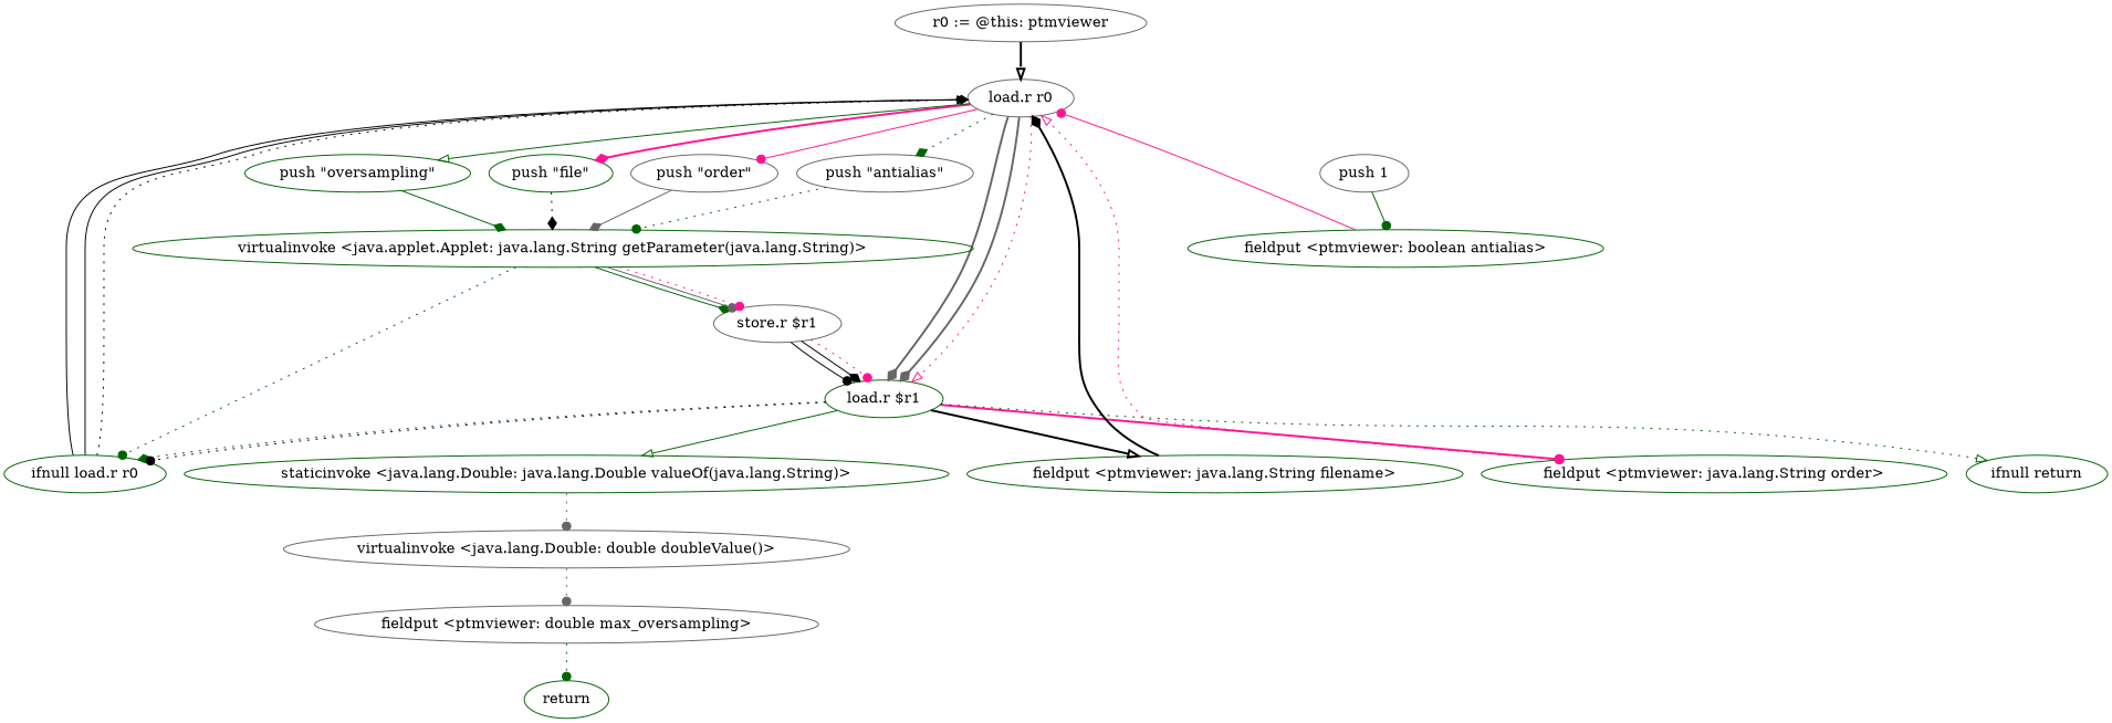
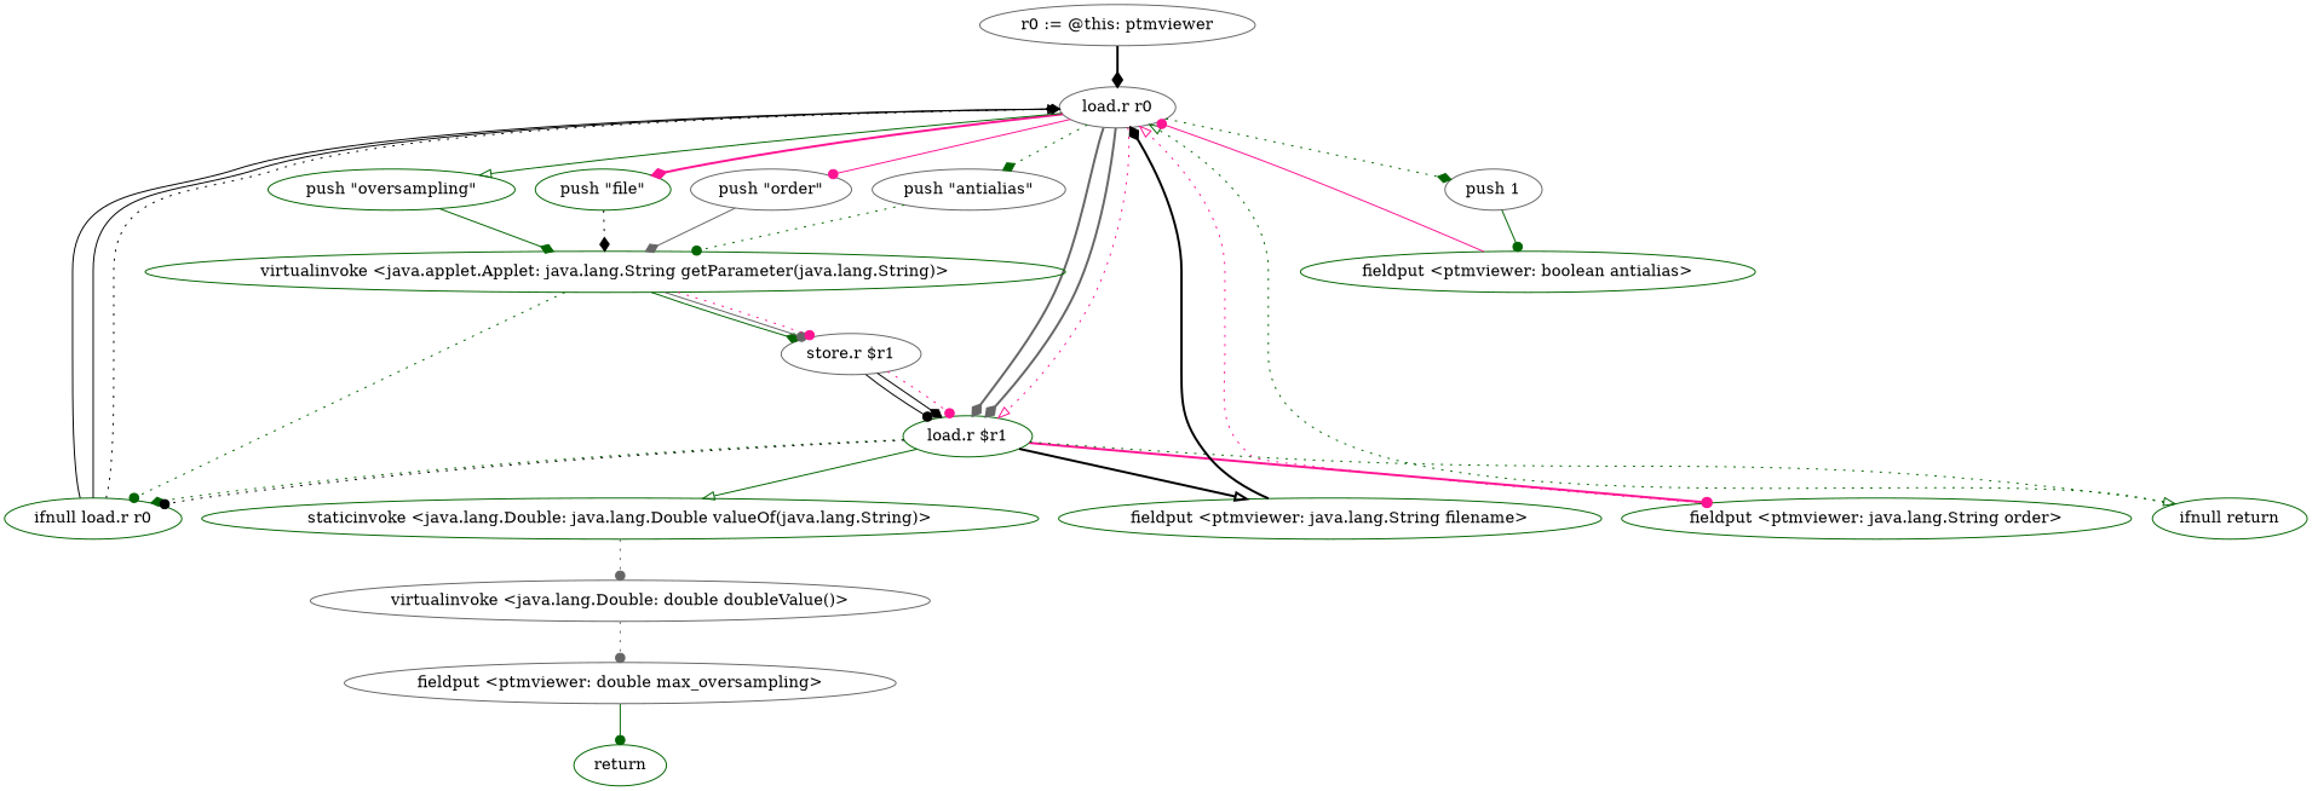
  digraph {
    node [color=darkgreen]
    edge [arrowhead=diamond color=darkgreen style=dotted]
    "r0 := @this: ptmviewer" [color=gray40]
    "load.r r0" [color=gray40]
    "push \"file\""
    "load.r $r1"
    "push \"order\"" [color=gray40]
    "push \"antialias\"" [color=gray40]
    "push 1" [color=gray40]
    "push \"oversampling\""
    "virtualinvoke <java.applet.Applet: java.lang.String getParameter(java.lang.String)>"
    "ifnull load.r r0"
    "fieldput <ptmviewer: java.lang.String filename>"
    "fieldput <ptmviewer: java.lang.String order>"
    "ifnull return"
    "staticinvoke <java.lang.Double: java.lang.Double valueOf(java.lang.String)>"
    "fieldput <ptmviewer: boolean antialias>"
    "store.r $r1" [color=gray40]
    "virtualinvoke <java.lang.Double: double doubleValue()>" [color=gray40]
    "fieldput <ptmviewer: double max_oversampling>" [color=gray40]
    return
-   "r0 := @this: ptmviewer" -> "load.r r0" [arrowhead=onormal color=black style=bold]
+   "r0 := @this: ptmviewer" -> "load.r r0" [color=black style=bold]
    "load.r r0" -> "push \"file\"" [color=deeppink style=bold]
    "load.r r0" -> "load.r $r1" [color=gray40 style=bold]
    "load.r r0" -> "load.r $r1" [color=gray40 style=bold]
    "load.r r0" -> "load.r $r1" [arrowhead=onormal color=deeppink]
    "load.r r0" -> "push \"order\"" [arrowhead=dot color=deeppink style=solid]
    "load.r r0" -> "push \"antialias\""
+   "load.r r0" -> "push 1"
    "load.r r0" -> "push \"oversampling\"" [arrowhead=onormal style=solid]
    "push \"file\"" -> "virtualinvoke <java.applet.Applet: java.lang.String getParameter(java.lang.String)>" [color=black]
    "load.r $r1" -> "ifnull load.r r0"
    "load.r $r1" -> "ifnull load.r r0" [arrowhead=dot color=black]
    "load.r $r1" -> "fieldput <ptmviewer: java.lang.String filename>" [arrowhead=onormal color=black style=bold]
    "load.r $r1" -> "fieldput <ptmviewer: java.lang.String order>" [arrowhead=dot color=deeppink style=bold]
    "load.r $r1" -> "ifnull return" [arrowhead=onormal]
    "load.r $r1" -> "staticinvoke <java.lang.Double: java.lang.Double valueOf(java.lang.String)>" [arrowhead=onormal style=solid]
    "push \"order\"" -> "virtualinvoke <java.applet.Applet: java.lang.String getParameter(java.lang.String)>" [color=gray40 style=solid]
    "push \"antialias\"" -> "virtualinvoke <java.applet.Applet: java.lang.String getParameter(java.lang.String)>" [arrowhead=dot]
    "push 1" -> "fieldput <ptmviewer: boolean antialias>" [arrowhead=dot style=solid]
    "push \"oversampling\"" -> "virtualinvoke <java.applet.Applet: java.lang.String getParameter(java.lang.String)>" [style=solid]
    "virtualinvoke <java.applet.Applet: java.lang.String getParameter(java.lang.String)>" -> "ifnull load.r r0" [arrowhead=dot]
    "virtualinvoke <java.applet.Applet: java.lang.String getParameter(java.lang.String)>" -> "store.r $r1" [style=solid]
    "virtualinvoke <java.applet.Applet: java.lang.String getParameter(java.lang.String)>" -> "store.r $r1" [arrowhead=dot color=gray40 style=solid]
    "virtualinvoke <java.applet.Applet: java.lang.String getParameter(java.lang.String)>" -> "store.r $r1" [arrowhead=dot color=deeppink]
    "ifnull load.r r0" -> "load.r r0" [color=black style=solid]
    "ifnull load.r r0" -> "load.r r0" [arrowhead=onormal color=black style=solid]
    "ifnull load.r r0" -> "load.r r0" [arrowhead=onormal color=black]
    "fieldput <ptmviewer: java.lang.String filename>" -> "load.r r0" [color=black style=bold]
    "fieldput <ptmviewer: java.lang.String order>" -> "load.r r0" [arrowhead=onormal color=deeppink]
+   "ifnull return" -> "load.r r0" [arrowhead=onormal]
    "staticinvoke <java.lang.Double: java.lang.Double valueOf(java.lang.String)>" -> "virtualinvoke <java.lang.Double: double doubleValue()>" [arrowhead=dot color=gray40]
    "fieldput <ptmviewer: boolean antialias>" -> "load.r r0" [arrowhead=dot color=deeppink style=solid]
    "store.r $r1" -> "load.r $r1" [arrowhead=dot color=black style=solid]
    "store.r $r1" -> "load.r $r1" [color=black style=solid]
    "store.r $r1" -> "load.r $r1" [arrowhead=dot color=deeppink]
    "virtualinvoke <java.lang.Double: double doubleValue()>" -> "fieldput <ptmviewer: double max_oversampling>" [arrowhead=dot color=gray40]
-   "fieldput <ptmviewer: double max_oversampling>" -> return [arrowhead=dot]
+   "fieldput <ptmviewer: double max_oversampling>" -> return [arrowhead=dot style=solid]
  }
